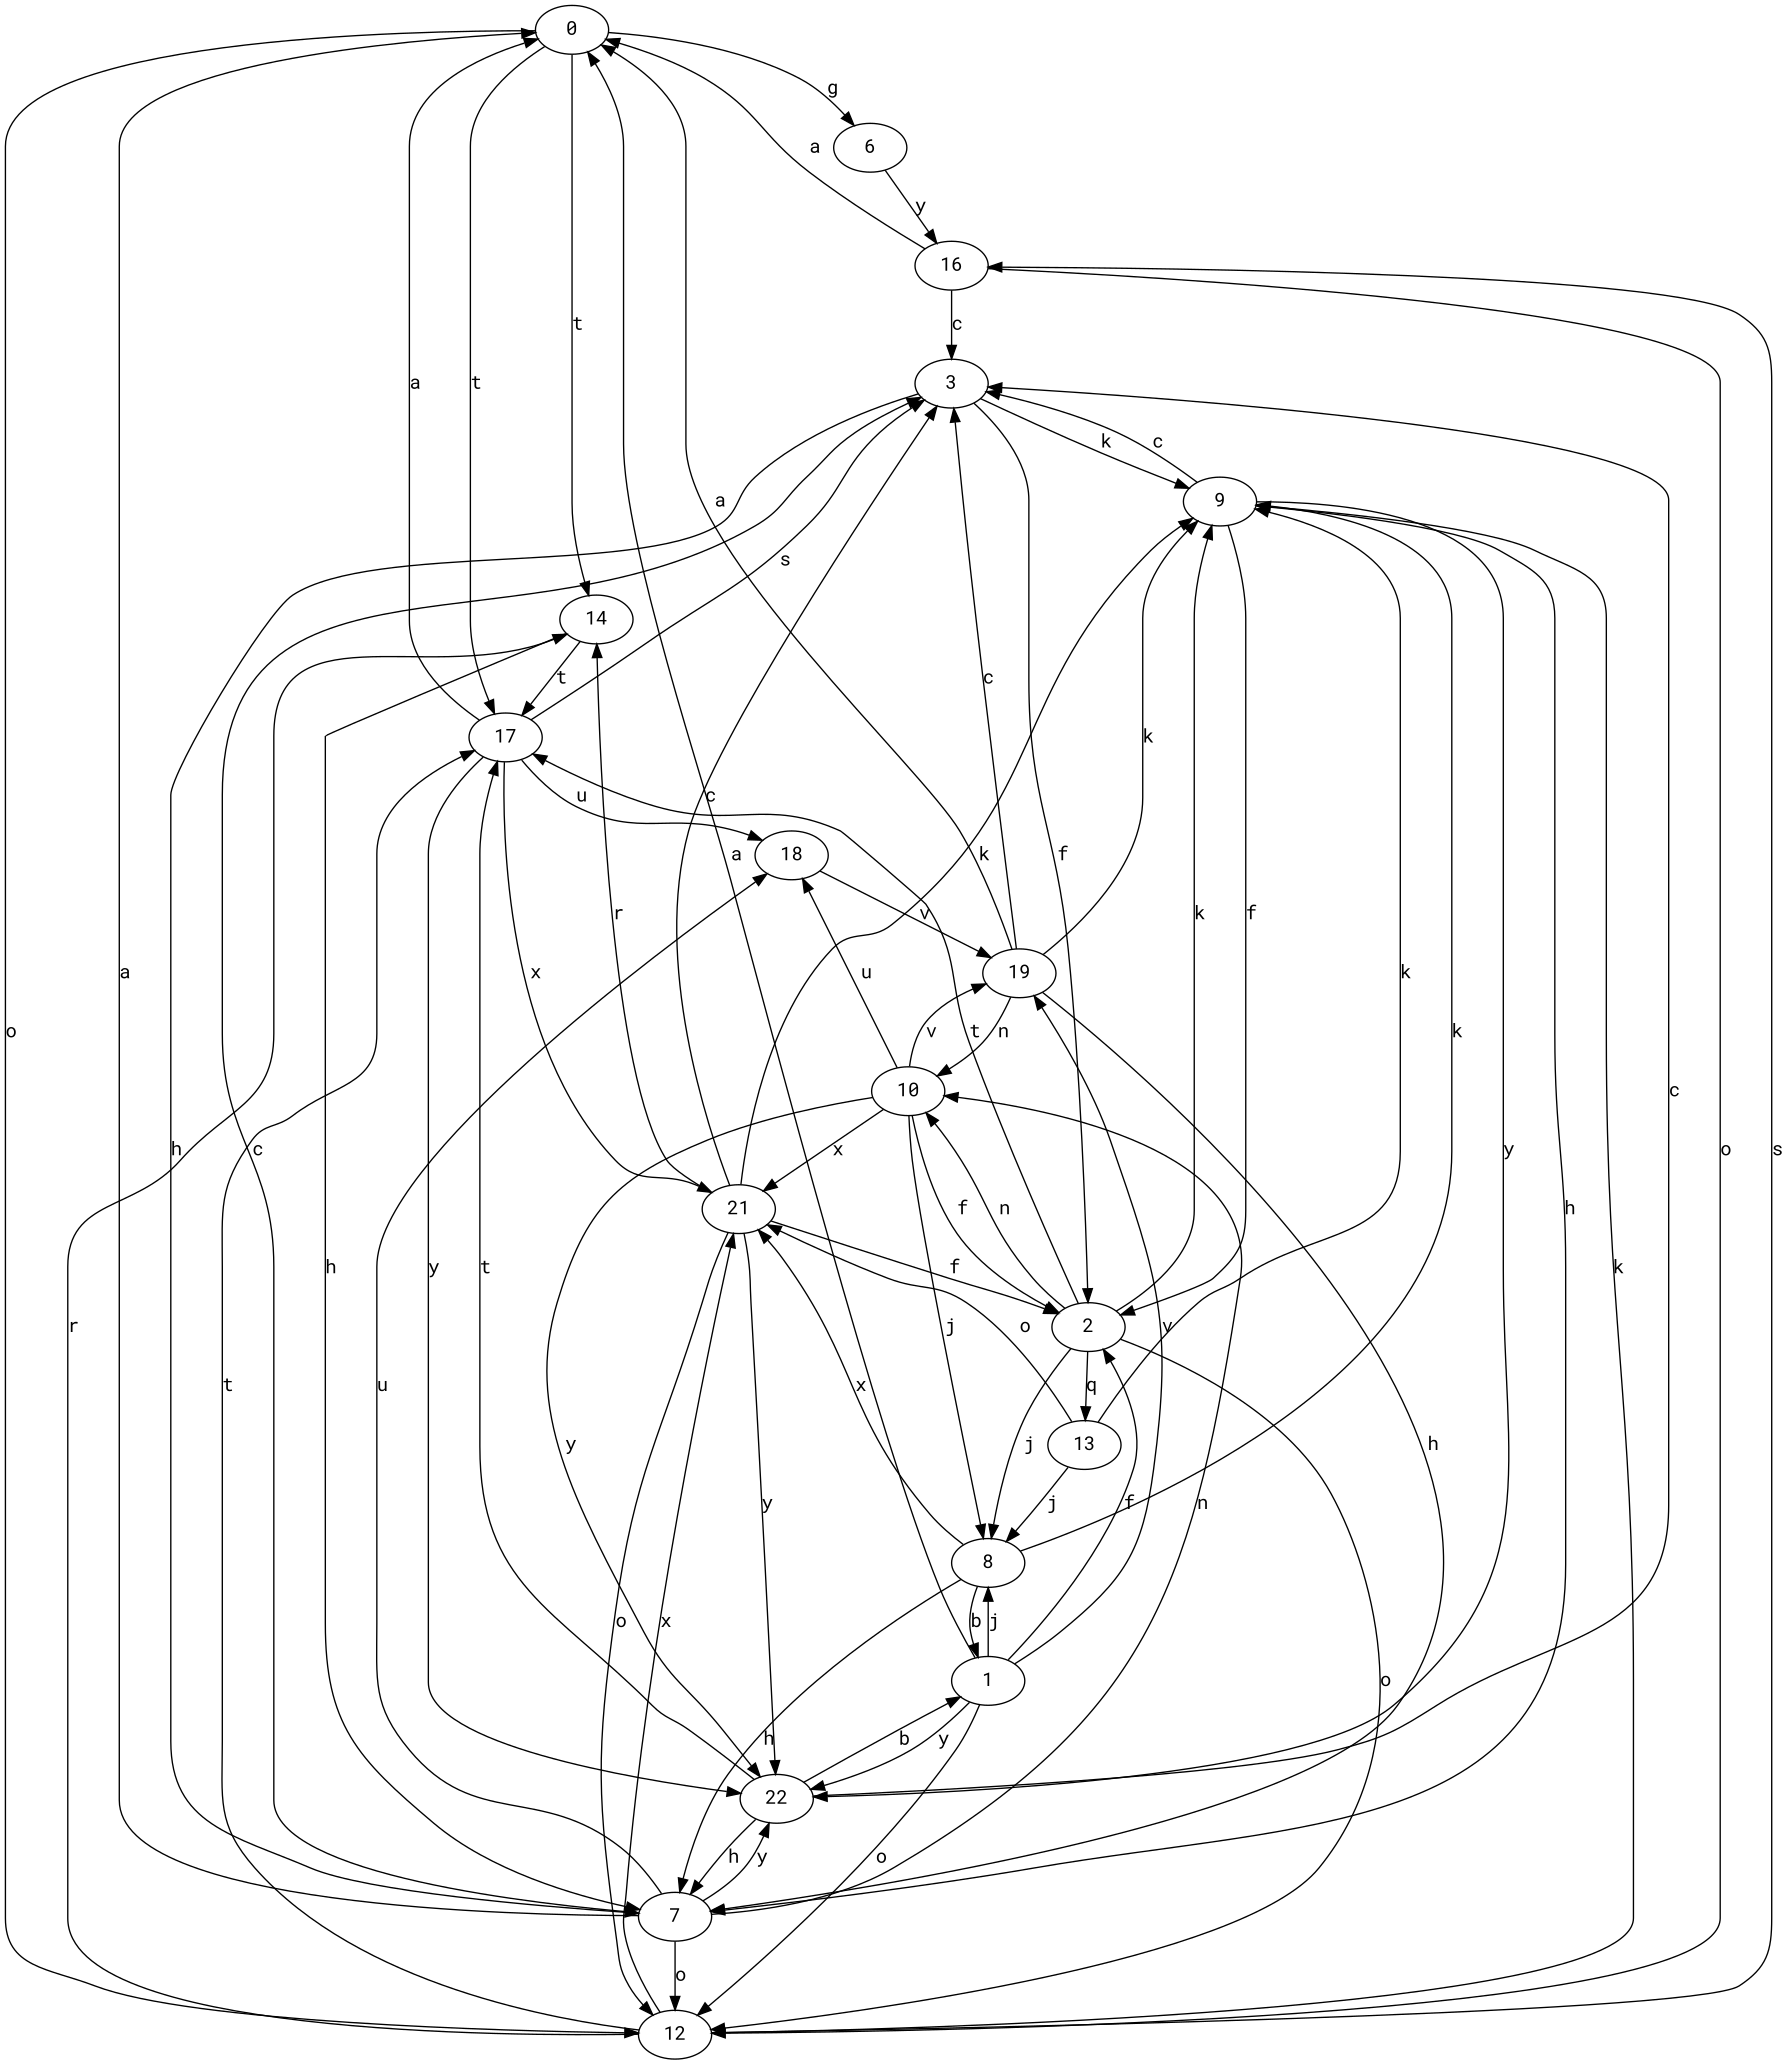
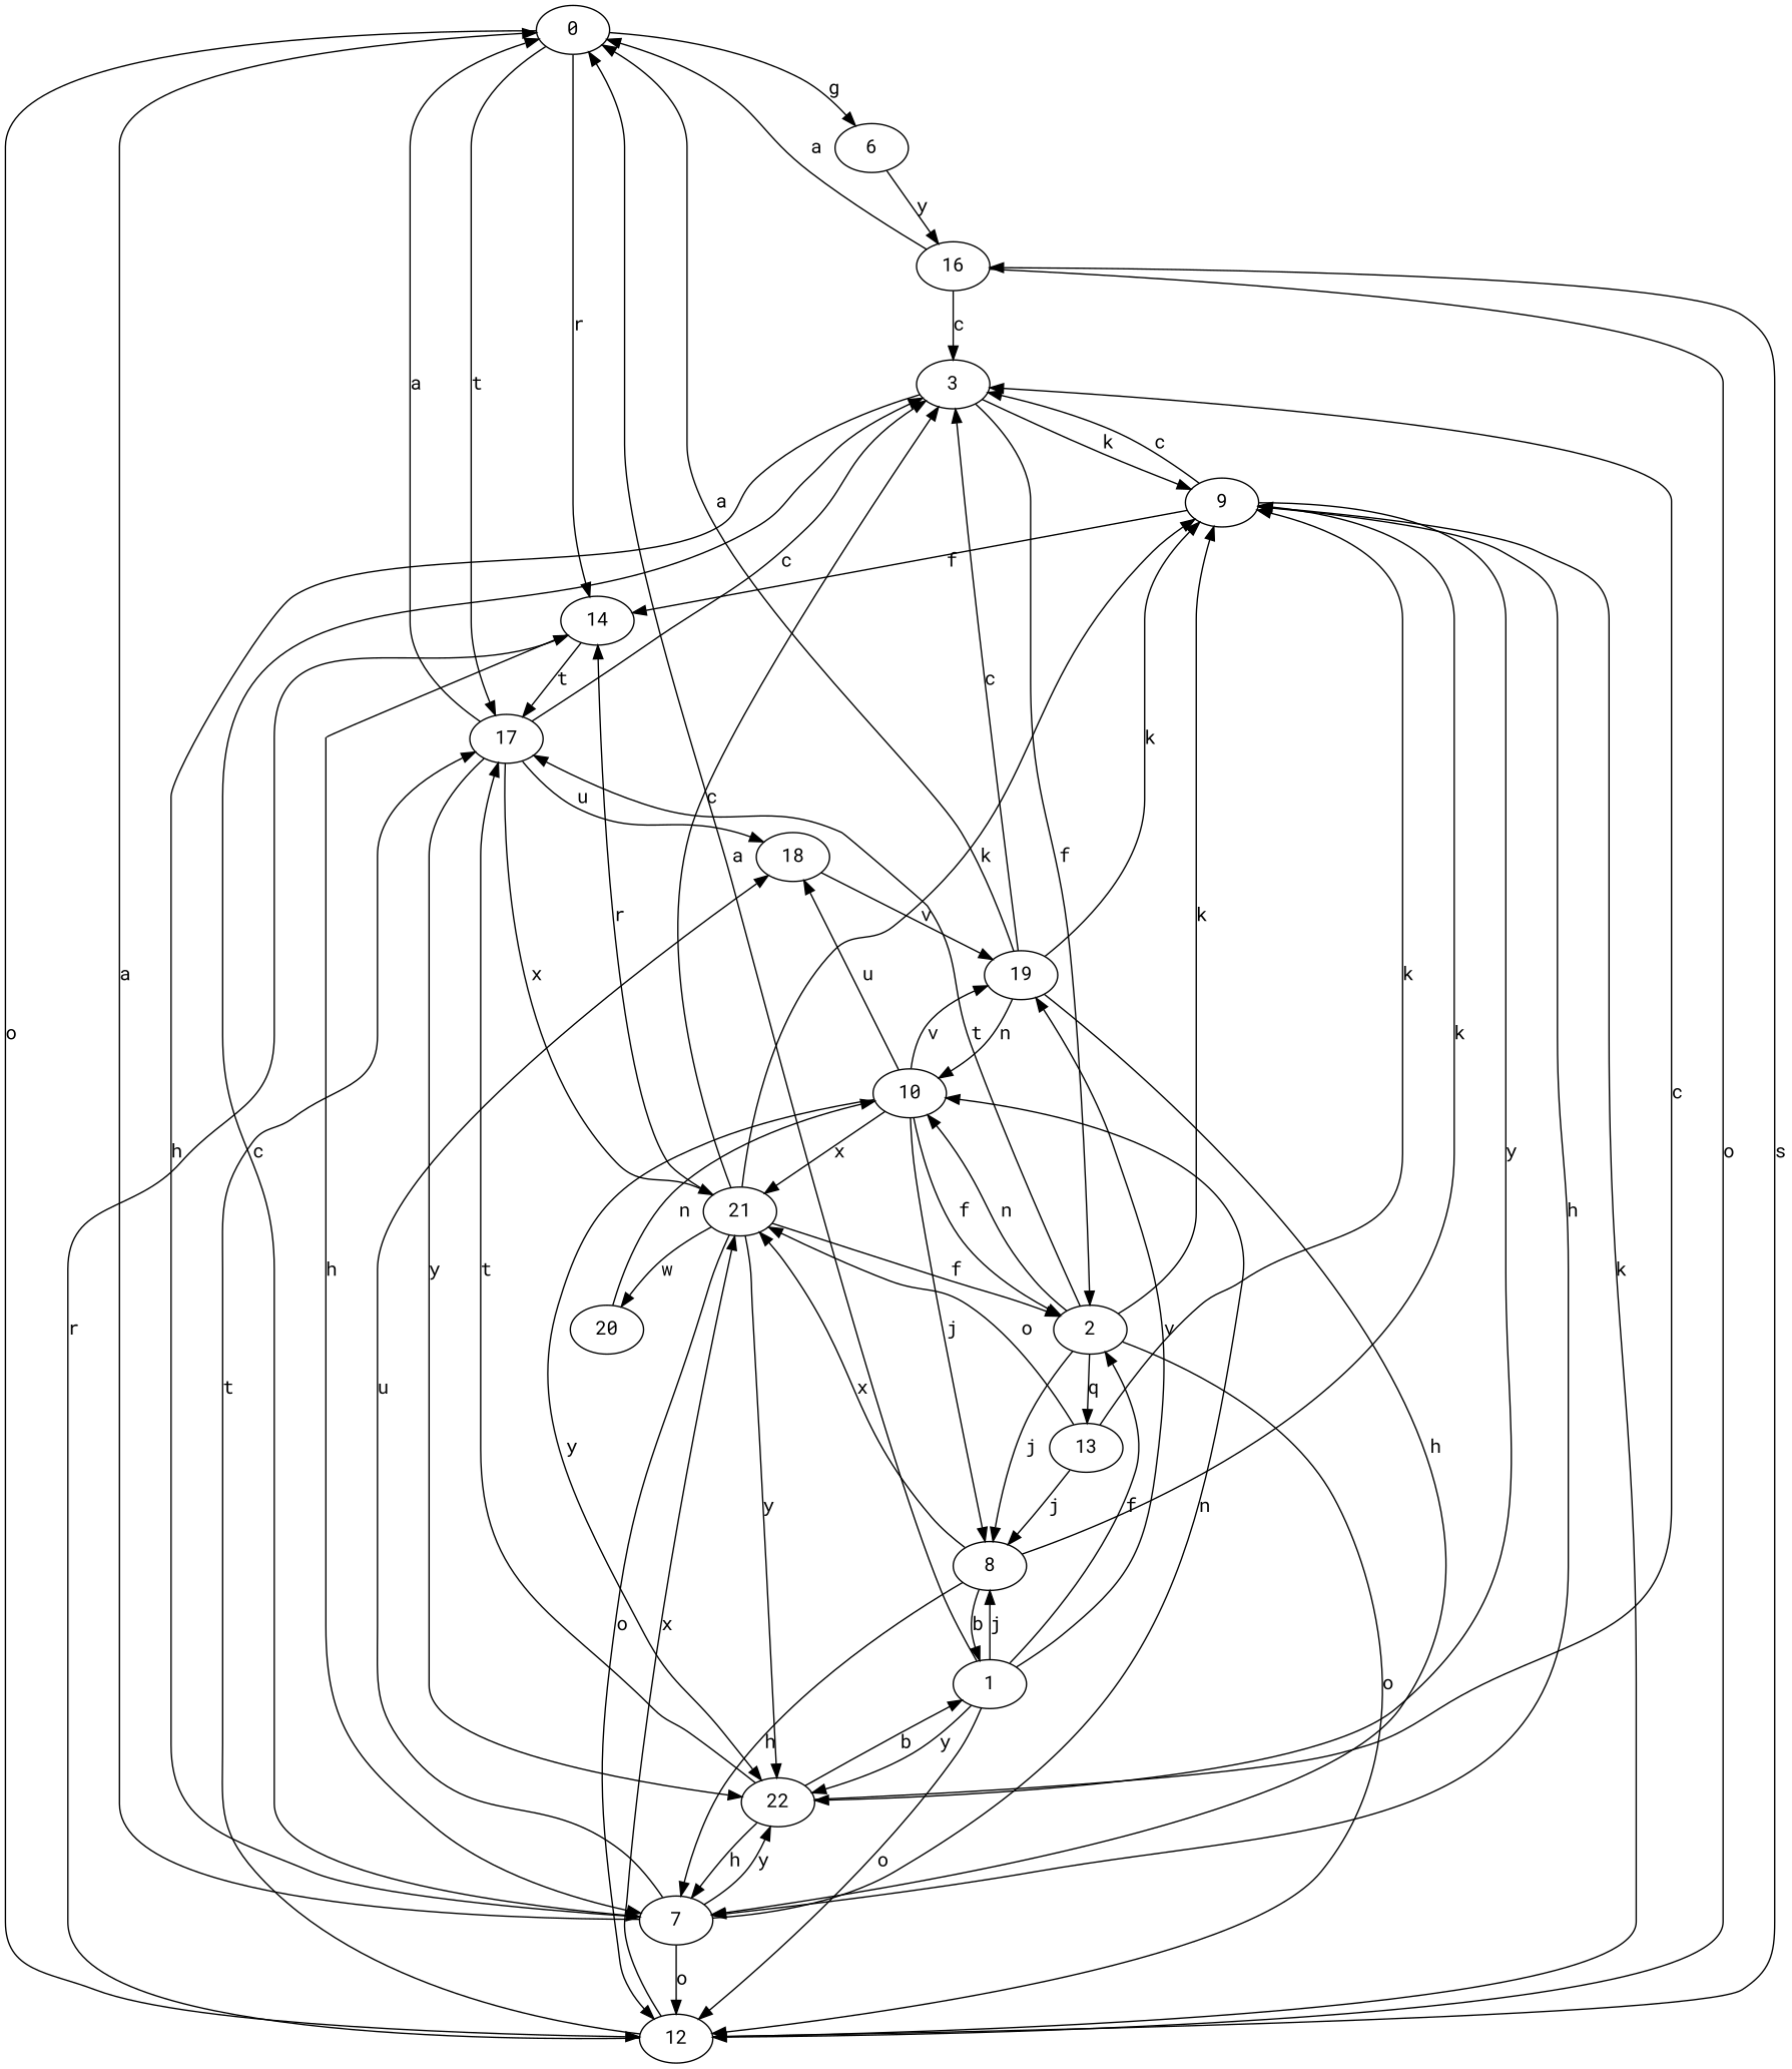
  strict digraph {
    fontname="Roboto Mono"
    node [fontname="Roboto Mono"]
    edge [fontname="Roboto Mono"]
    0
    6
    12
    14
    17
    16
    9
    21
    7
    22
    3
    18
    1
    n14 [label=2]
    8
    19
    10
    13
+   20
    0 -> 6 [label=g]
    0 -> 12 [label=o]
-   0 -> 14 [label=t]
+   0 -> 14 [label=r]
    0 -> 17 [label=t]
    6 -> 16 [label=y]
    12 -> 14 [label=r]
    12 -> 17 [label=t]
    12 -> 16 [label=s]
    12 -> 9 [label=k]
    12 -> 21 [label=x]
    14 -> 17 [label=t]
    14 -> 7 [label=h]
    17 -> 0 [label=a]
    17 -> 21 [label=x]
    17 -> 22 [label=y]
-   17 -> 3 [label=s]
+   17 -> 3 [label=c]
    17 -> 18 [label=u]
    16 -> 0 [label=a]
    16 -> 12 [label=o]
    16 -> 3 [label=c]
    9 -> 7 [label=h]
    9 -> 22 [label=y]
    9 -> 3 [label=c]
-   9 -> n14 [label=f]
+   9 -> 14 [label=f]
    21 -> 12 [label=o]
    21 -> 14 [label=r]
    21 -> 9 [label=k]
    21 -> 22 [label=y]
    21 -> 3 [label=c]
    21 -> n14 [label=f]
+   21 -> 20 [label=w]
    7 -> 0 [label=a]
    7 -> 12 [label=o]
    7 -> 22 [label=y]
    7 -> 3 [label=c]
    7 -> 18 [label=u]
    7 -> 10 [label=n]
    22 -> 17 [label=t]
    22 -> 7 [label=h]
    22 -> 3 [label=c]
    22 -> 1 [label=b]
    3 -> 9 [label=k]
    3 -> 7 [label=h]
    3 -> n14 [label=f]
    18 -> 19 [label=v]
    1 -> 0 [label=a]
    1 -> 12 [label=o]
    1 -> 22 [label=y]
    1 -> n14 [label=f]
    1 -> 8 [label=j]
    1 -> 19 [label=v]
    n14 -> 12 [label=o]
    n14 -> 17 [label=t]
    n14 -> 9 [label=k]
    n14 -> 8 [label=j]
    n14 -> 10 [label=n]
    n14 -> 13 [label=q]
    8 -> 9 [label=k]
    8 -> 21 [label=x]
    8 -> 7 [label=h]
    8 -> 1 [label=b]
    19 -> 0 [label=a]
    19 -> 9 [label=k]
    19 -> 7 [label=h]
    19 -> 3 [label=c]
    19 -> 10 [label=n]
    10 -> 21 [label=x]
    10 -> 22 [label=y]
    10 -> 18 [label=u]
    10 -> n14 [label=f]
    10 -> 8 [label=j]
    10 -> 19 [label=v]
    13 -> 9 [label=k]
    13 -> 21 [label=o]
    13 -> 8 [label=j]
+   20 -> 10 [label=n]
  }
